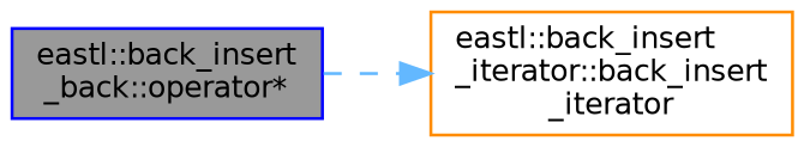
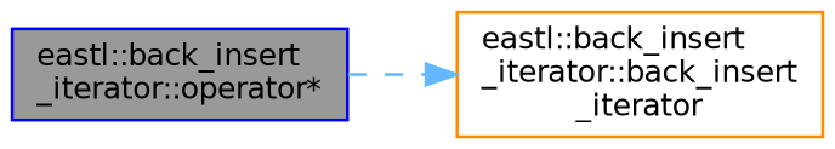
  digraph {
    rankdir=LR
    node [fontname=Helvetica fontsize=10 shape=box style=filled]
-   n1 [color=blue fillcolor=grey60 fontcolor=black height=0.2 label="eastl::back_insert\l_back::operator*" width=0.4]
+   n1 [color=blue fillcolor=grey60 fontcolor=black height=0.2 label="eastl::back_insert\l_iterator::operator*" width=0.4]
    n2 [color=darkorange fillcolor=white height=0.2 label="eastl::back_insert\l_iterator::back_insert\l_iterator" width=0.4]
    n1 -> n2 [color=steelblue1 fontname=Helvetica fontsize=10 labelfontname=Helvetica labelfontsize=10 style=dashed]
  }
